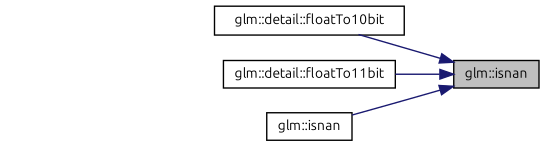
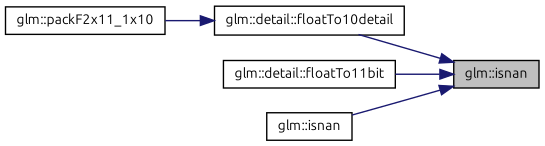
  digraph {
    fontname=Ubuntu
    rankdir=RL
    node [color=black fillcolor=white fontname=Ubuntu fontsize=10 shape=record style=filled]
    edge [color=midnightblue dir=back fontname=Ubuntu fontsize=10 labelfontname=Helvetica labelfontsize=10 style=solid]
    n1 [fillcolor=grey75 fontcolor=black height=0.2 label="glm::isnan" width=0.4]
-   n2 [height=0.2 label="glm::detail::floatTo10bit" width=0.4]
+   n2 [height=0.2 label="glm::detail::floatTo10detail" width=0.4]
    n3 [height=0.2 label="glm::detail::floatTo11bit" width=0.4]
    n4 [height=0.2 label="glm::isnan" width=0.4]
+   n5 [height=0.2 label="glm::packF2x11_1x10" width=0.4]
    n1 -> n2
    n1 -> n3
    n1 -> n4
+   n2 -> n5
  }
